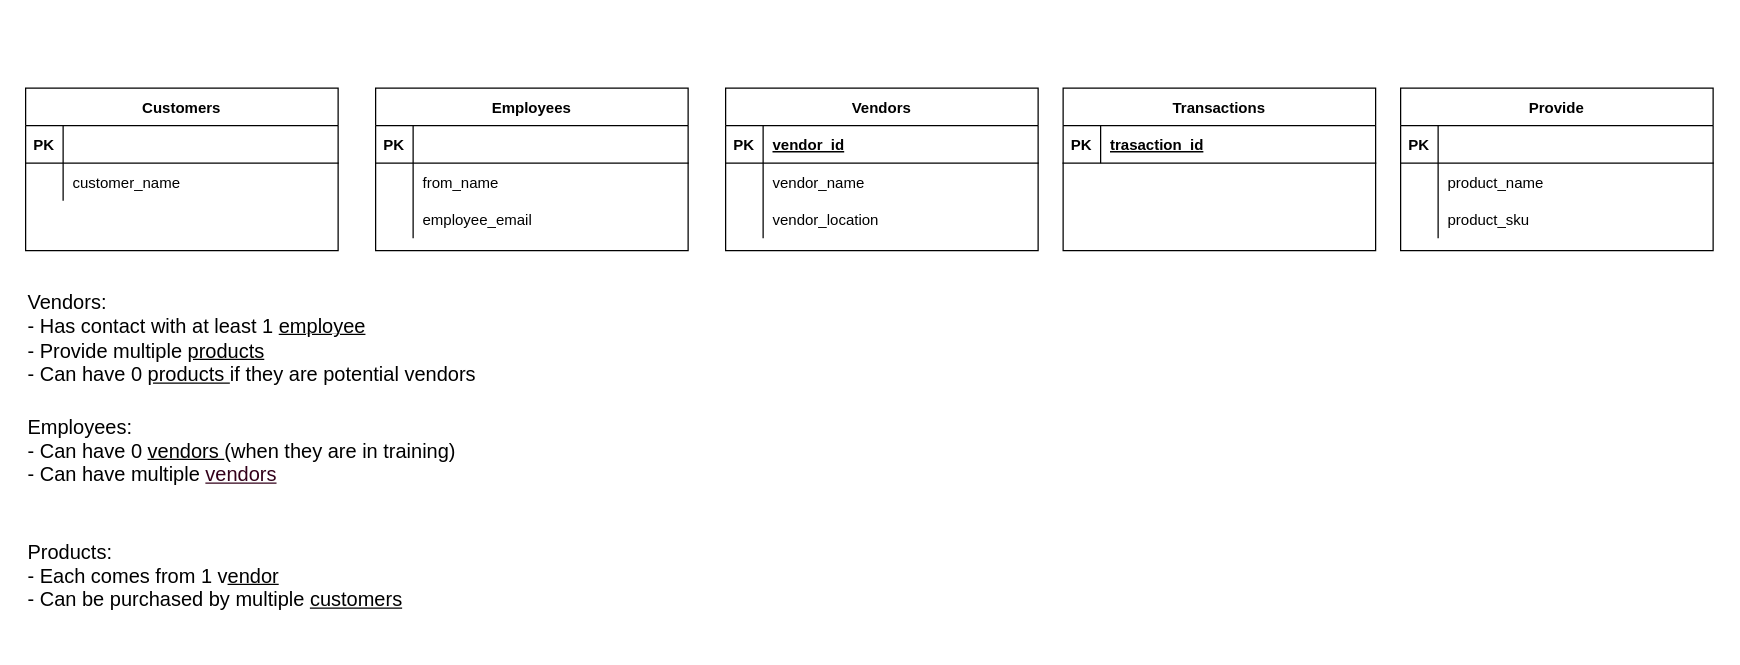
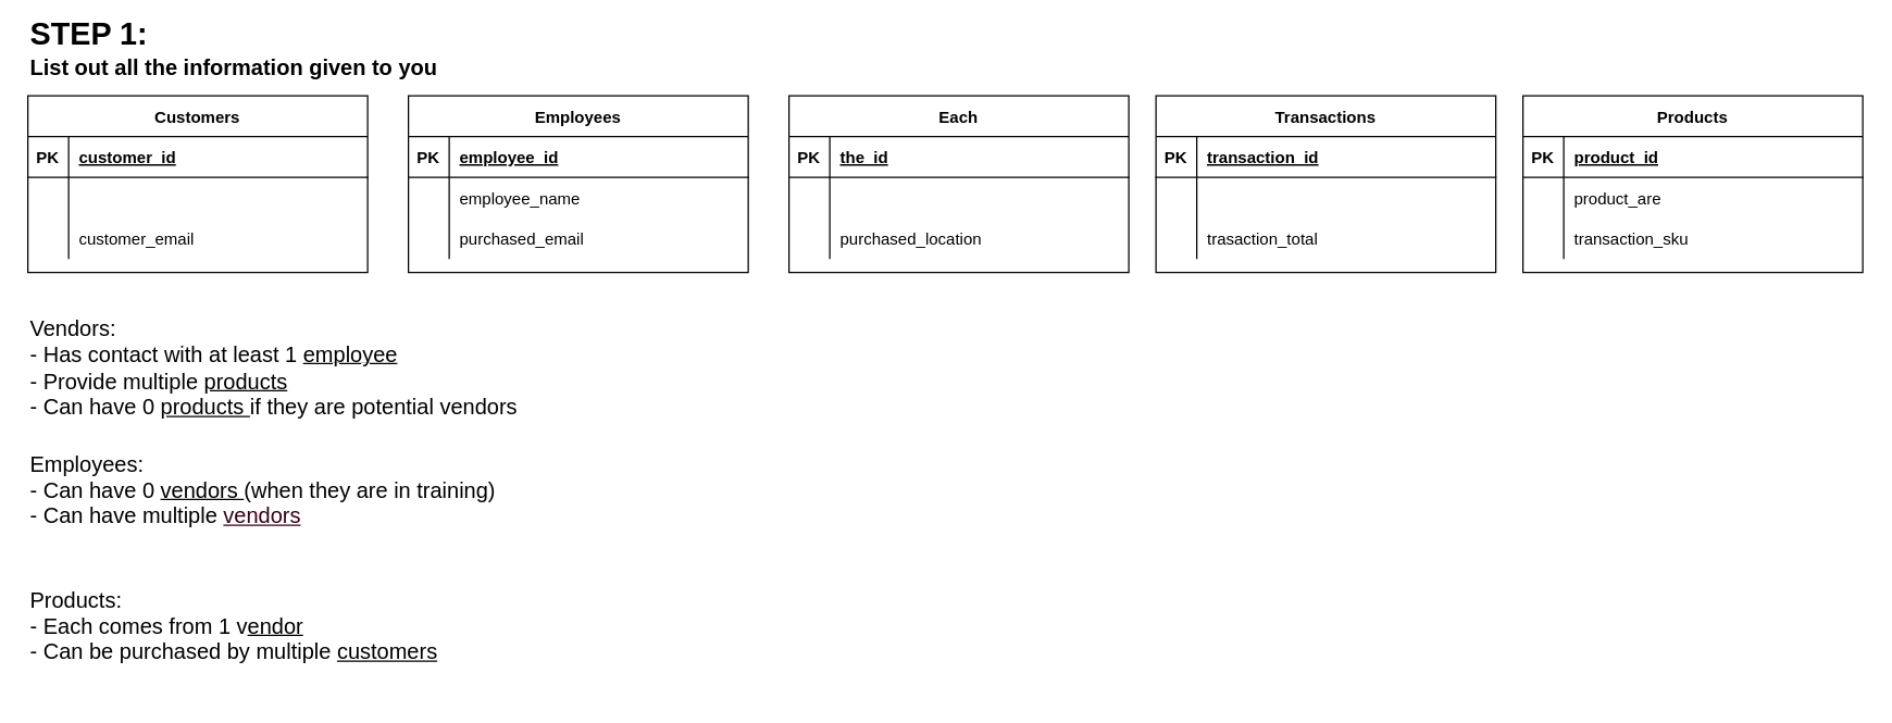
  <mxCell id="0" />
  <mxCell id="1" parent="0" />
  <mxCell id="2" value="Customers" style="shape=table;startSize=30;container=1;collapsible=1;childLayout=tableLayout;fixedRows=1;rowLines=0;fontStyle=1;align=center;resizeLast=1;" parent="1" vertex="1"><mxGeometry x="20" y="70" width="250" height="130" as="geometry" /></mxCell>
  <mxCell id="3" value="" style="shape=partialRectangle;collapsible=0;dropTarget=0;pointerEvents=0;fillColor=none;points=[[0,0.5],[1,0.5]];portConstraint=eastwest;top=0;left=0;right=0;bottom=1;" parent="2" vertex="1"><mxGeometry y="30" width="250" height="30" as="geometry" /></mxCell>
  <mxCell id="4" value="PK" style="shape=partialRectangle;overflow=hidden;connectable=0;fillColor=none;top=0;left=0;bottom=0;right=0;fontStyle=1;" parent="3" vertex="1"><mxGeometry width="30" height="30" as="geometry"><mxRectangle width="30" height="30" as="alternateBounds" /></mxGeometry></mxCell>
+ <mxCell id="5" value="customer_id" style="shape=partialRectangle;overflow=hidden;connectable=0;fillColor=none;top=0;left=0;bottom=0;right=0;align=left;spacingLeft=6;fontStyle=5;" parent="3" vertex="1"><mxGeometry x="30" width="220" height="30" as="geometry"><mxRectangle width="220" height="30" as="alternateBounds" /></mxGeometry></mxCell>
  <mxCell id="6" value="" style="shape=partialRectangle;collapsible=0;dropTarget=0;pointerEvents=0;fillColor=none;points=[[0,0.5],[1,0.5]];portConstraint=eastwest;top=0;left=0;right=0;bottom=0;" parent="2" vertex="1"><mxGeometry y="60" width="250" height="30" as="geometry" /></mxCell>
  <mxCell id="7" value="" style="shape=partialRectangle;overflow=hidden;connectable=0;fillColor=none;top=0;left=0;bottom=0;right=0;" parent="6" vertex="1"><mxGeometry width="30" height="30" as="geometry"><mxRectangle width="30" height="30" as="alternateBounds" /></mxGeometry></mxCell>
- <mxCell id="8" value="customer_name" style="shape=partialRectangle;overflow=hidden;connectable=0;fillColor=none;top=0;left=0;bottom=0;right=0;align=left;spacingLeft=6;" parent="6" vertex="1"><mxGeometry x="30" width="220" height="30" as="geometry"><mxRectangle width="220" height="30" as="alternateBounds" /></mxGeometry></mxCell>
  <mxCell id="9" style="shape=partialRectangle;collapsible=0;dropTarget=0;pointerEvents=0;fillColor=none;points=[[0,0.5],[1,0.5]];portConstraint=eastwest;top=0;left=0;right=0;bottom=0;" vertex="1" parent="2"><mxGeometry y="90" width="250" height="30" as="geometry" /></mxCell>
  <mxCell id="10" style="shape=partialRectangle;overflow=hidden;connectable=0;fillColor=none;top=0;left=0;bottom=0;right=0;" vertex="1" parent="9"><mxGeometry width="30" height="30" as="geometry"><mxRectangle width="30" height="30" as="alternateBounds" /></mxGeometry></mxCell>
- <mxCell id="12" value="Provide" style="shape=table;startSize=30;container=1;collapsible=1;childLayout=tableLayout;fixedRows=1;rowLines=0;fontStyle=1;align=center;resizeLast=1;" vertex="1" parent="1"><mxGeometry x="1120" y="70" width="250" height="130" as="geometry" /></mxCell>
+ <mxCell id="11" value="customer_email" style="shape=partialRectangle;overflow=hidden;connectable=0;fillColor=none;top=0;left=0;bottom=0;right=0;align=left;spacingLeft=6;" vertex="1" parent="9"><mxGeometry x="30" width="220" height="30" as="geometry"><mxRectangle width="220" height="30" as="alternateBounds" /></mxGeometry></mxCell>
+ <mxCell id="12" value="Products" style="shape=table;startSize=30;container=1;collapsible=1;childLayout=tableLayout;fixedRows=1;rowLines=0;fontStyle=1;align=center;resizeLast=1;" vertex="1" parent="1"><mxGeometry x="1120" y="70" width="250" height="130" as="geometry" /></mxCell>
  <mxCell id="13" value="" style="shape=partialRectangle;collapsible=0;dropTarget=0;pointerEvents=0;fillColor=none;points=[[0,0.5],[1,0.5]];portConstraint=eastwest;top=0;left=0;right=0;bottom=1;" vertex="1" parent="12"><mxGeometry y="30" width="250" height="30" as="geometry" /></mxCell>
  <mxCell id="14" value="PK" style="shape=partialRectangle;overflow=hidden;connectable=0;fillColor=none;top=0;left=0;bottom=0;right=0;fontStyle=1;" vertex="1" parent="13"><mxGeometry width="30" height="30" as="geometry"><mxRectangle width="30" height="30" as="alternateBounds" /></mxGeometry></mxCell>
+ <mxCell id="15" value="product_id" style="shape=partialRectangle;overflow=hidden;connectable=0;fillColor=none;top=0;left=0;bottom=0;right=0;align=left;spacingLeft=6;fontStyle=5;" vertex="1" parent="13"><mxGeometry x="30" width="220" height="30" as="geometry"><mxRectangle width="220" height="30" as="alternateBounds" /></mxGeometry></mxCell>
  <mxCell id="16" value="" style="shape=partialRectangle;collapsible=0;dropTarget=0;pointerEvents=0;fillColor=none;points=[[0,0.5],[1,0.5]];portConstraint=eastwest;top=0;left=0;right=0;bottom=0;" vertex="1" parent="12"><mxGeometry y="60" width="250" height="30" as="geometry" /></mxCell>
  <mxCell id="17" value="" style="shape=partialRectangle;overflow=hidden;connectable=0;fillColor=none;top=0;left=0;bottom=0;right=0;" vertex="1" parent="16"><mxGeometry width="30" height="30" as="geometry"><mxRectangle width="30" height="30" as="alternateBounds" /></mxGeometry></mxCell>
- <mxCell id="18" value="product_name" style="shape=partialRectangle;overflow=hidden;connectable=0;fillColor=none;top=0;left=0;bottom=0;right=0;align=left;spacingLeft=6;" vertex="1" parent="16"><mxGeometry x="30" width="220" height="30" as="geometry"><mxRectangle width="220" height="30" as="alternateBounds" /></mxGeometry></mxCell>
+ <mxCell id="18" value="product_are" style="shape=partialRectangle;overflow=hidden;connectable=0;fillColor=none;top=0;left=0;bottom=0;right=0;align=left;spacingLeft=6;" vertex="1" parent="16"><mxGeometry x="30" width="220" height="30" as="geometry"><mxRectangle width="220" height="30" as="alternateBounds" /></mxGeometry></mxCell>
  <mxCell id="19" style="shape=partialRectangle;collapsible=0;dropTarget=0;pointerEvents=0;fillColor=none;points=[[0,0.5],[1,0.5]];portConstraint=eastwest;top=0;left=0;right=0;bottom=0;" vertex="1" parent="12"><mxGeometry y="90" width="250" height="30" as="geometry" /></mxCell>
  <mxCell id="20" style="shape=partialRectangle;overflow=hidden;connectable=0;fillColor=none;top=0;left=0;bottom=0;right=0;" vertex="1" parent="19"><mxGeometry width="30" height="30" as="geometry"><mxRectangle width="30" height="30" as="alternateBounds" /></mxGeometry></mxCell>
- <mxCell id="21" value="product_sku" style="shape=partialRectangle;overflow=hidden;connectable=0;fillColor=none;top=0;left=0;bottom=0;right=0;align=left;spacingLeft=6;" vertex="1" parent="19"><mxGeometry x="30" width="220" height="30" as="geometry"><mxRectangle width="220" height="30" as="alternateBounds" /></mxGeometry></mxCell>
+ <mxCell id="21" value="transaction_sku" style="shape=partialRectangle;overflow=hidden;connectable=0;fillColor=none;top=0;left=0;bottom=0;right=0;align=left;spacingLeft=6;" vertex="1" parent="19"><mxGeometry x="30" width="220" height="30" as="geometry"><mxRectangle width="220" height="30" as="alternateBounds" /></mxGeometry></mxCell>
  <mxCell id="22" value="Employees" style="shape=table;startSize=30;container=1;collapsible=1;childLayout=tableLayout;fixedRows=1;rowLines=0;fontStyle=1;align=center;resizeLast=1;" vertex="1" parent="1"><mxGeometry x="300" y="70" width="250" height="130" as="geometry" /></mxCell>
  <mxCell id="23" value="" style="shape=partialRectangle;collapsible=0;dropTarget=0;pointerEvents=0;fillColor=none;points=[[0,0.5],[1,0.5]];portConstraint=eastwest;top=0;left=0;right=0;bottom=1;" vertex="1" parent="22"><mxGeometry y="30" width="250" height="30" as="geometry" /></mxCell>
  <mxCell id="24" value="PK" style="shape=partialRectangle;overflow=hidden;connectable=0;fillColor=none;top=0;left=0;bottom=0;right=0;fontStyle=1;" vertex="1" parent="23"><mxGeometry width="30" height="30" as="geometry"><mxRectangle width="30" height="30" as="alternateBounds" /></mxGeometry></mxCell>
+ <mxCell id="25" value="employee_id" style="shape=partialRectangle;overflow=hidden;connectable=0;fillColor=none;top=0;left=0;bottom=0;right=0;align=left;spacingLeft=6;fontStyle=5;" vertex="1" parent="23"><mxGeometry x="30" width="220" height="30" as="geometry"><mxRectangle width="220" height="30" as="alternateBounds" /></mxGeometry></mxCell>
  <mxCell id="26" value="" style="shape=partialRectangle;collapsible=0;dropTarget=0;pointerEvents=0;fillColor=none;points=[[0,0.5],[1,0.5]];portConstraint=eastwest;top=0;left=0;right=0;bottom=0;" vertex="1" parent="22"><mxGeometry y="60" width="250" height="30" as="geometry" /></mxCell>
  <mxCell id="27" value="" style="shape=partialRectangle;overflow=hidden;connectable=0;fillColor=none;top=0;left=0;bottom=0;right=0;" vertex="1" parent="26"><mxGeometry width="30" height="30" as="geometry"><mxRectangle width="30" height="30" as="alternateBounds" /></mxGeometry></mxCell>
- <mxCell id="28" value="from_name" style="shape=partialRectangle;overflow=hidden;connectable=0;fillColor=none;top=0;left=0;bottom=0;right=0;align=left;spacingLeft=6;" vertex="1" parent="26"><mxGeometry x="30" width="220" height="30" as="geometry"><mxRectangle width="220" height="30" as="alternateBounds" /></mxGeometry></mxCell>
+ <mxCell id="28" value="employee_name" style="shape=partialRectangle;overflow=hidden;connectable=0;fillColor=none;top=0;left=0;bottom=0;right=0;align=left;spacingLeft=6;" vertex="1" parent="26"><mxGeometry x="30" width="220" height="30" as="geometry"><mxRectangle width="220" height="30" as="alternateBounds" /></mxGeometry></mxCell>
  <mxCell id="29" style="shape=partialRectangle;collapsible=0;dropTarget=0;pointerEvents=0;fillColor=none;points=[[0,0.5],[1,0.5]];portConstraint=eastwest;top=0;left=0;right=0;bottom=0;" vertex="1" parent="22"><mxGeometry y="90" width="250" height="30" as="geometry" /></mxCell>
  <mxCell id="30" style="shape=partialRectangle;overflow=hidden;connectable=0;fillColor=none;top=0;left=0;bottom=0;right=0;" vertex="1" parent="29"><mxGeometry width="30" height="30" as="geometry"><mxRectangle width="30" height="30" as="alternateBounds" /></mxGeometry></mxCell>
- <mxCell id="31" value="employee_email" style="shape=partialRectangle;overflow=hidden;connectable=0;fillColor=none;top=0;left=0;bottom=0;right=0;align=left;spacingLeft=6;" vertex="1" parent="29"><mxGeometry x="30" width="220" height="30" as="geometry"><mxRectangle width="220" height="30" as="alternateBounds" /></mxGeometry></mxCell>
- <mxCell id="32" value="Vendors" style="shape=table;startSize=30;container=1;collapsible=1;childLayout=tableLayout;fixedRows=1;rowLines=0;fontStyle=1;align=center;resizeLast=1;" vertex="1" parent="1"><mxGeometry x="580" y="70" width="250" height="130" as="geometry" /></mxCell>
+ <mxCell id="31" value="purchased_email" style="shape=partialRectangle;overflow=hidden;connectable=0;fillColor=none;top=0;left=0;bottom=0;right=0;align=left;spacingLeft=6;" vertex="1" parent="29"><mxGeometry x="30" width="220" height="30" as="geometry"><mxRectangle width="220" height="30" as="alternateBounds" /></mxGeometry></mxCell>
+ <mxCell id="32" value="Each" style="shape=table;startSize=30;container=1;collapsible=1;childLayout=tableLayout;fixedRows=1;rowLines=0;fontStyle=1;align=center;resizeLast=1;" vertex="1" parent="1"><mxGeometry x="580" y="70" width="250" height="130" as="geometry" /></mxCell>
  <mxCell id="33" value="" style="shape=partialRectangle;collapsible=0;dropTarget=0;pointerEvents=0;fillColor=none;points=[[0,0.5],[1,0.5]];portConstraint=eastwest;top=0;left=0;right=0;bottom=1;" vertex="1" parent="32"><mxGeometry y="30" width="250" height="30" as="geometry" /></mxCell>
  <mxCell id="34" value="PK" style="shape=partialRectangle;overflow=hidden;connectable=0;fillColor=none;top=0;left=0;bottom=0;right=0;fontStyle=1;" vertex="1" parent="33"><mxGeometry width="30" height="30" as="geometry"><mxRectangle width="30" height="30" as="alternateBounds" /></mxGeometry></mxCell>
- <mxCell id="35" value="vendor_id" style="shape=partialRectangle;overflow=hidden;connectable=0;fillColor=none;top=0;left=0;bottom=0;right=0;align=left;spacingLeft=6;fontStyle=5;" vertex="1" parent="33"><mxGeometry x="30" width="220" height="30" as="geometry"><mxRectangle width="220" height="30" as="alternateBounds" /></mxGeometry></mxCell>
+ <mxCell id="35" value="the_id" style="shape=partialRectangle;overflow=hidden;connectable=0;fillColor=none;top=0;left=0;bottom=0;right=0;align=left;spacingLeft=6;fontStyle=5;" vertex="1" parent="33"><mxGeometry x="30" width="220" height="30" as="geometry"><mxRectangle width="220" height="30" as="alternateBounds" /></mxGeometry></mxCell>
  <mxCell id="36" value="" style="shape=partialRectangle;collapsible=0;dropTarget=0;pointerEvents=0;fillColor=none;points=[[0,0.5],[1,0.5]];portConstraint=eastwest;top=0;left=0;right=0;bottom=0;" vertex="1" parent="32"><mxGeometry y="60" width="250" height="30" as="geometry" /></mxCell>
  <mxCell id="37" value="" style="shape=partialRectangle;overflow=hidden;connectable=0;fillColor=none;top=0;left=0;bottom=0;right=0;" vertex="1" parent="36"><mxGeometry width="30" height="30" as="geometry"><mxRectangle width="30" height="30" as="alternateBounds" /></mxGeometry></mxCell>
- <mxCell id="38" value="vendor_name" style="shape=partialRectangle;overflow=hidden;connectable=0;fillColor=none;top=0;left=0;bottom=0;right=0;align=left;spacingLeft=6;" vertex="1" parent="36"><mxGeometry x="30" width="220" height="30" as="geometry"><mxRectangle width="220" height="30" as="alternateBounds" /></mxGeometry></mxCell>
  <mxCell id="39" style="shape=partialRectangle;collapsible=0;dropTarget=0;pointerEvents=0;fillColor=none;points=[[0,0.5],[1,0.5]];portConstraint=eastwest;top=0;left=0;right=0;bottom=0;" vertex="1" parent="32"><mxGeometry y="90" width="250" height="30" as="geometry" /></mxCell>
  <mxCell id="40" style="shape=partialRectangle;overflow=hidden;connectable=0;fillColor=none;top=0;left=0;bottom=0;right=0;" vertex="1" parent="39"><mxGeometry width="30" height="30" as="geometry"><mxRectangle width="30" height="30" as="alternateBounds" /></mxGeometry></mxCell>
- <mxCell id="41" value="vendor_location" style="shape=partialRectangle;overflow=hidden;connectable=0;fillColor=none;top=0;left=0;bottom=0;right=0;align=left;spacingLeft=6;" vertex="1" parent="39"><mxGeometry x="30" width="220" height="30" as="geometry"><mxRectangle width="220" height="30" as="alternateBounds" /></mxGeometry></mxCell>
+ <mxCell id="41" value="purchased_location" style="shape=partialRectangle;overflow=hidden;connectable=0;fillColor=none;top=0;left=0;bottom=0;right=0;align=left;spacingLeft=6;" vertex="1" parent="39"><mxGeometry x="30" width="220" height="30" as="geometry"><mxRectangle width="220" height="30" as="alternateBounds" /></mxGeometry></mxCell>
  <mxCell id="42" value="Transactions" style="shape=table;startSize=30;container=1;collapsible=1;childLayout=tableLayout;fixedRows=1;rowLines=0;fontStyle=1;align=center;resizeLast=1;" vertex="1" parent="1"><mxGeometry x="850" y="70" width="250" height="130" as="geometry" /></mxCell>
  <mxCell id="43" value="" style="shape=partialRectangle;collapsible=0;dropTarget=0;pointerEvents=0;fillColor=none;points=[[0,0.5],[1,0.5]];portConstraint=eastwest;top=0;left=0;right=0;bottom=1;" vertex="1" parent="42"><mxGeometry y="30" width="250" height="30" as="geometry" /></mxCell>
  <mxCell id="44" value="PK" style="shape=partialRectangle;overflow=hidden;connectable=0;fillColor=none;top=0;left=0;bottom=0;right=0;fontStyle=1;" vertex="1" parent="43"><mxGeometry width="30" height="30" as="geometry"><mxRectangle width="30" height="30" as="alternateBounds" /></mxGeometry></mxCell>
- <mxCell id="45" value="trasaction_id" style="shape=partialRectangle;overflow=hidden;connectable=0;fillColor=none;top=0;left=0;bottom=0;right=0;align=left;spacingLeft=6;fontStyle=5;" vertex="1" parent="43"><mxGeometry x="30" width="220" height="30" as="geometry"><mxRectangle width="220" height="30" as="alternateBounds" /></mxGeometry></mxCell>
+ <mxCell id="45" value="transaction_id" style="shape=partialRectangle;overflow=hidden;connectable=0;fillColor=none;top=0;left=0;bottom=0;right=0;align=left;spacingLeft=6;fontStyle=5;" vertex="1" parent="43"><mxGeometry x="30" width="220" height="30" as="geometry"><mxRectangle width="220" height="30" as="alternateBounds" /></mxGeometry></mxCell>
  <mxCell id="46" value="" style="shape=partialRectangle;collapsible=0;dropTarget=0;pointerEvents=0;fillColor=none;points=[[0,0.5],[1,0.5]];portConstraint=eastwest;top=0;left=0;right=0;bottom=0;" vertex="1" parent="42"><mxGeometry y="60" width="250" height="30" as="geometry" /></mxCell>
  <mxCell id="47" value="" style="shape=partialRectangle;overflow=hidden;connectable=0;fillColor=none;top=0;left=0;bottom=0;right=0;" vertex="1" parent="46"><mxGeometry width="30" height="30" as="geometry"><mxRectangle width="30" height="30" as="alternateBounds" /></mxGeometry></mxCell>
  <mxCell id="48" style="shape=partialRectangle;collapsible=0;dropTarget=0;pointerEvents=0;fillColor=none;points=[[0,0.5],[1,0.5]];portConstraint=eastwest;top=0;left=0;right=0;bottom=0;" vertex="1" parent="42"><mxGeometry y="90" width="250" height="30" as="geometry" /></mxCell>
  <mxCell id="49" style="shape=partialRectangle;overflow=hidden;connectable=0;fillColor=none;top=0;left=0;bottom=0;right=0;" vertex="1" parent="48"><mxGeometry width="30" height="30" as="geometry"><mxRectangle width="30" height="30" as="alternateBounds" /></mxGeometry></mxCell>
+ <mxCell id="50" value="trasaction_total" style="shape=partialRectangle;overflow=hidden;connectable=0;fillColor=none;top=0;left=0;bottom=0;right=0;align=left;spacingLeft=6;" vertex="1" parent="48"><mxGeometry x="30" width="220" height="30" as="geometry"><mxRectangle width="220" height="30" as="alternateBounds" /></mxGeometry></mxCell>
+ <mxCell id="51" value="&lt;b&gt;&lt;font style=&quot;font-size: 23px;&quot;&gt;STEP 1:&amp;nbsp;&lt;/font&gt;&lt;/b&gt;&lt;div style=&quot;&quot;&gt;&lt;b&gt;&lt;font style=&quot;font-size: 16px;&quot;&gt;List out all the information given to you&lt;/font&gt;&lt;/b&gt;&lt;/div&gt;" style="text;strokeColor=none;align=left;fillColor=none;html=1;verticalAlign=middle;whiteSpace=wrap;rounded=0;" vertex="1" parent="1"><mxGeometry x="20" y="20" width="430" height="30" as="geometry" /></mxCell>
  <mxCell id="52" value="&lt;font style=&quot;font-size: 16px;&quot;&gt;Vendors:&lt;/font&gt;&lt;div&gt;&lt;font style=&quot;font-size: 16px;&quot;&gt;- Has contact with at least 1 &lt;u&gt;employee&lt;/u&gt;&lt;/font&gt;&lt;/div&gt;&lt;div&gt;&lt;span style=&quot;font-size: 16px;&quot;&gt;- Provide multiple &lt;u&gt;products&lt;/u&gt;&lt;/span&gt;&lt;/div&gt;&lt;div&gt;&lt;span style=&quot;font-size: 16px;&quot;&gt;- Can have 0 &lt;u&gt;products &lt;/u&gt;if they are potential vendors&lt;/span&gt;&lt;/div&gt;" style="text;strokeColor=none;align=left;fillColor=none;html=1;verticalAlign=middle;whiteSpace=wrap;rounded=0;" vertex="1" parent="1"><mxGeometry x="20" y="220" width="430" height="100" as="geometry" /></mxCell>
  <mxCell id="53" value="&lt;font style=&quot;font-size: 16px;&quot;&gt;Employees:&lt;/font&gt;&lt;div&gt;&lt;font style=&quot;font-size: 16px;&quot;&gt;- Can have 0 &lt;u&gt;vendors &lt;/u&gt;(when they are in training)&lt;/font&gt;&lt;/div&gt;&lt;div&gt;&lt;span style=&quot;font-size: 16px;&quot;&gt;- Can have multiple&lt;font&gt; &lt;font style=&quot;color: rgb(51, 0, 26);&quot;&gt;&lt;u&gt;vendors&lt;/u&gt;&lt;/font&gt;&lt;/font&gt;&lt;/span&gt;&lt;/div&gt;" style="text;strokeColor=none;align=left;fillColor=none;html=1;verticalAlign=middle;whiteSpace=wrap;rounded=0;" vertex="1" parent="1"><mxGeometry x="20" y="310" width="430" height="100" as="geometry" /></mxCell>
  <mxCell id="54" value="&lt;font style=&quot;font-size: 16px;&quot;&gt;Products:&lt;/font&gt;&lt;div&gt;&lt;font style=&quot;font-size: 16px;&quot;&gt;- Each comes from 1 v&lt;u&gt;endor&lt;/u&gt;&lt;/font&gt;&lt;/div&gt;&lt;div&gt;&lt;span style=&quot;font-size: 16px;&quot;&gt;- Can be purchased by multiple &lt;u&gt;customers&lt;/u&gt;&lt;/span&gt;&lt;/div&gt;" style="text;strokeColor=none;align=left;fillColor=none;html=1;verticalAlign=middle;whiteSpace=wrap;rounded=0;" vertex="1" parent="1"><mxGeometry x="20" y="410" width="430" height="100" as="geometry" /></mxCell>
